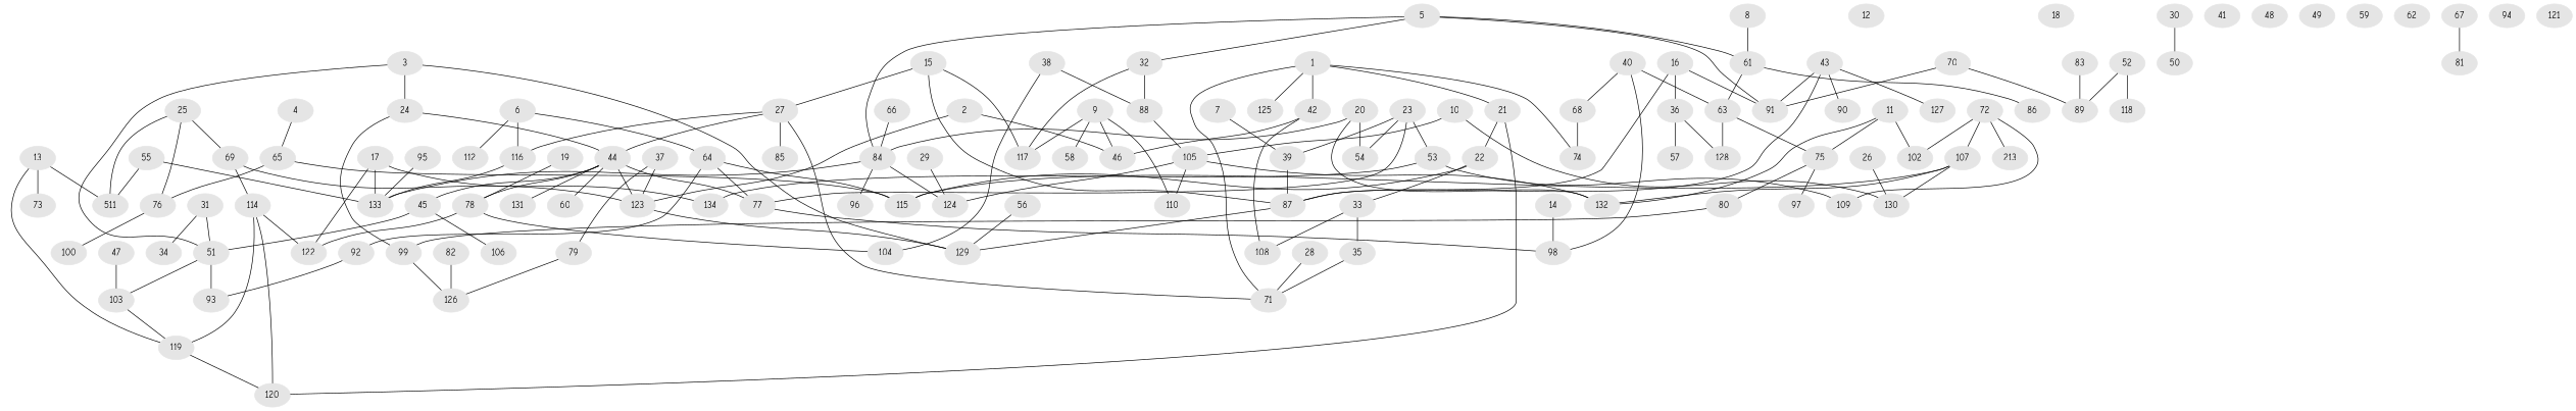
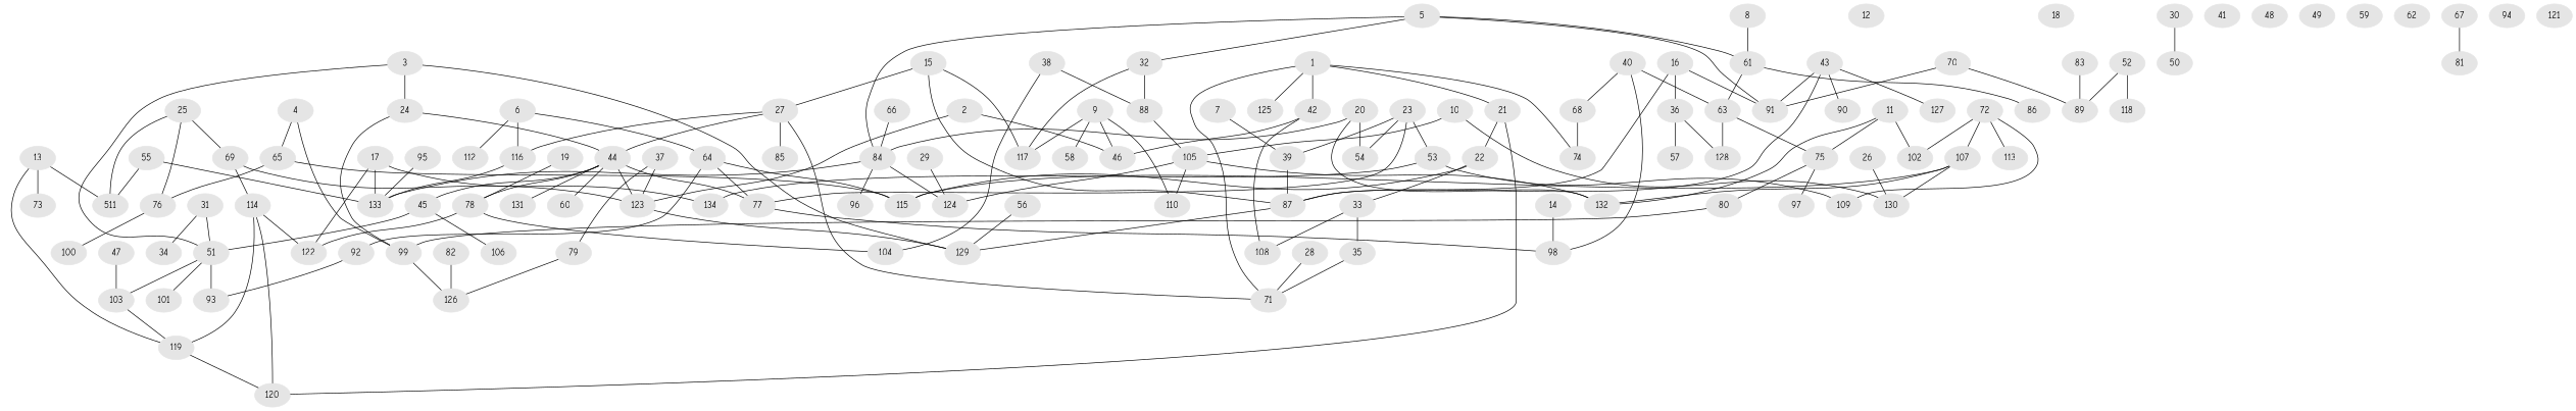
  graph {
    fontname="Comic Neue"
    node [color=gray90 fontname="Comic Neue" style=filled]
    edge [fontname="Comic Neue"]
    1
    21
    42
    71
    74
    125
    22
    120
    46
    108
    2
    123
    129
    3
    24
    51
    99
    44
    103
    93
+   101
    4
    65
    115
    76
    126
    5
    32
    61
    84
    91
    117
    88
    63
    86
    133
    124
    96
    6
    64
    112
    116
    77
    92
    7
    39
    87
    8
    9
    58
    110
    10
    105
    130
    132
    11
    75
    102
    80
    97
    12
    13
    73
    n64 [label=511]
    119
    14
    98
    15
    27
    85
    16
    36
    57
    128
    17
    122
    134
    18
    19
    78
    104
    20
    54
    33
    35
    23
    53
    109
    45
    60
    131
    25
    69
    114
    100
    26
    28
    29
    30
    50
    31
    34
    37
    79
    38
    40
    68
    41
    43
    90
    127
    106
    47
    48
    49
    52
    89
    118
    55
    56
    59
    62
    66
    67
    81
    70
    72
    107
-   113 [label=213]
+   113
    82
    83
    94
    95
    121
    1 -- 21
    1 -- 42
    1 -- 71
    1 -- 74
    1 -- 125
    21 -- 22
    21 -- 120
    42 -- 46
    42 -- 108
    22 -- 115
    22 -- 33
    2 -- 46
    2 -- 123
    123 -- 129
    3 -- 129
    3 -- 24
    3 -- 51
    24 -- 99
    24 -- 44
    51 -- 103
    51 -- 93
+   51 -- 101
    99 -- 126
    44 -- 123
    44 -- 77
    44 -- 78
    44 -- 45
    44 -- 60
    44 -- 131
    103 -- 119
+   4 -- 99
    4 -- 65
    65 -- 115
    65 -- 76
    76 -- 100
    5 -- 32
    5 -- 61
    5 -- 84
    5 -- 91
    32 -- 117
    32 -- 88
    61 -- 63
    61 -- 86
    84 -- 133
    84 -- 124
    84 -- 96
    88 -- 105
    63 -- 75
    63 -- 128
    6 -- 64
    6 -- 112
    6 -- 116
    64 -- 115
    64 -- 77
    64 -- 92
    116 -- 133
    77 -- 98
    92 -- 93
    7 -- 39
    39 -- 87
    87 -- 129
    8 -- 61
    9 -- 46
    9 -- 117
    9 -- 58
    9 -- 110
    10 -- 105
    10 -- 130
    105 -- 124
    105 -- 110
    105 -- 132
    11 -- 132
    11 -- 75
    11 -- 102
    75 -- 80
    75 -- 97
    80 -- 99
    13 -- 73
    13 -- n64
    13 -- 119
    119 -- 120
    14 -- 98
    15 -- 117
    15 -- 87
    15 -- 27
    27 -- 71
    27 -- 44
    27 -- 116
    27 -- 85
    16 -- 91
    16 -- 87
    16 -- 36
    36 -- 57
    36 -- 128
    17 -- 133
    17 -- 122
    17 -- 134
    19 -- 78
    78 -- 122
    78 -- 104
    20 -- 84
    20 -- 132
    20 -- 54
    33 -- 108
    33 -- 35
    35 -- 71
    23 -- 77
    23 -- 39
    23 -- 54
    23 -- 53
    53 -- 134
    53 -- 109
    45 -- 51
    45 -- 106
    25 -- 76
    25 -- n64
    25 -- 69
    69 -- 123
    69 -- 114
    114 -- 120
    114 -- 119
    114 -- 122
    26 -- 130
    28 -- 71
    29 -- 124
    30 -- 50
    31 -- 51
    31 -- 34
    37 -- 123
    37 -- 79
    79 -- 126
    38 -- 88
    38 -- 104
    40 -- 63
    40 -- 98
    40 -- 68
    68 -- 74
    43 -- 91
    43 -- 87
    43 -- 90
    43 -- 127
    47 -- 103
    52 -- 89
    52 -- 118
    55 -- 133
    55 -- n64
    56 -- 129
    66 -- 84
    67 -- 81
    70 -- 91
    70 -- 89
    72 -- 102
    72 -- 109
    72 -- 107
    72 -- 113
    107 -- 115
    107 -- 130
    107 -- 132
    82 -- 126
    83 -- 89
    95 -- 133
  }
